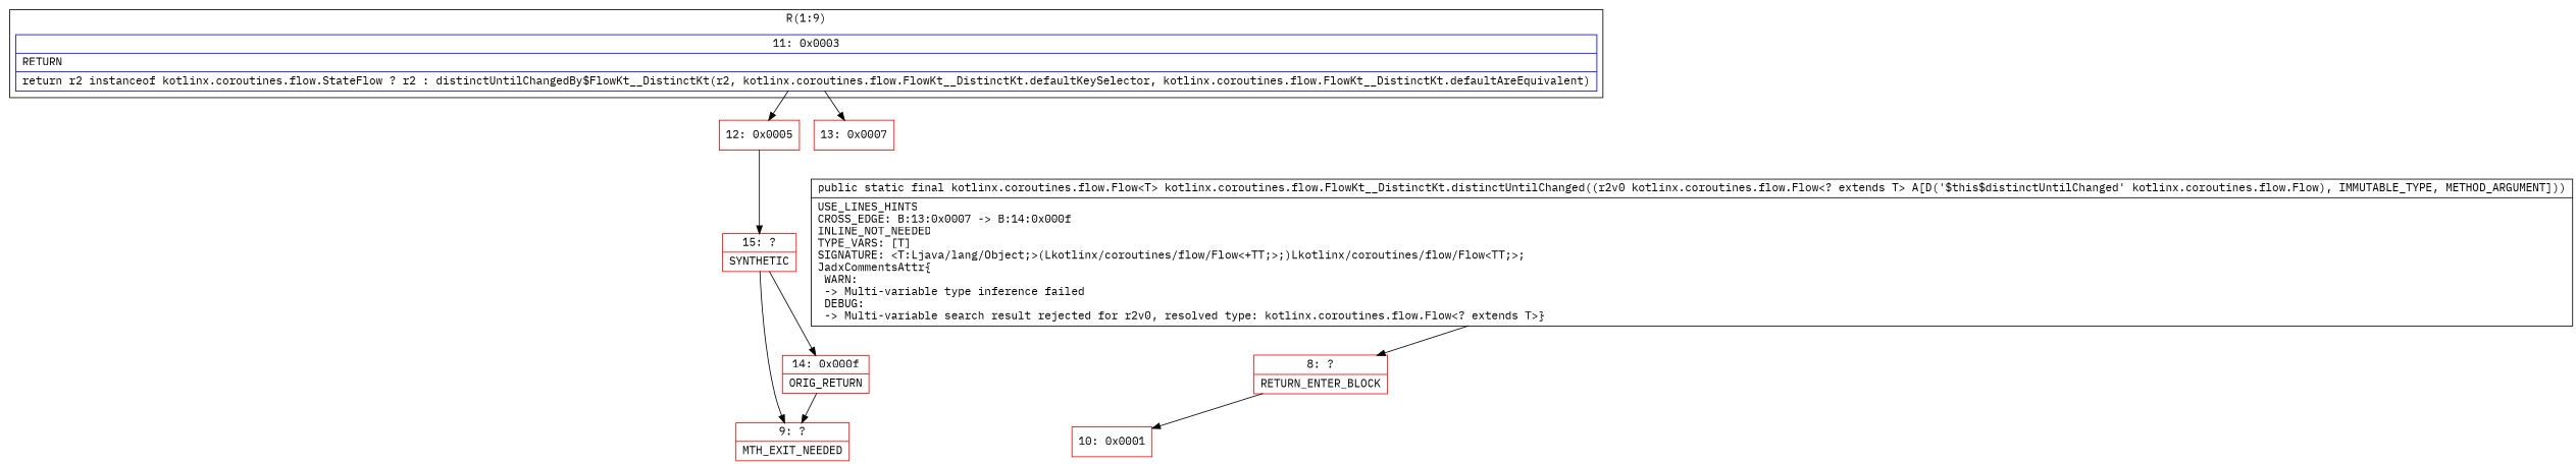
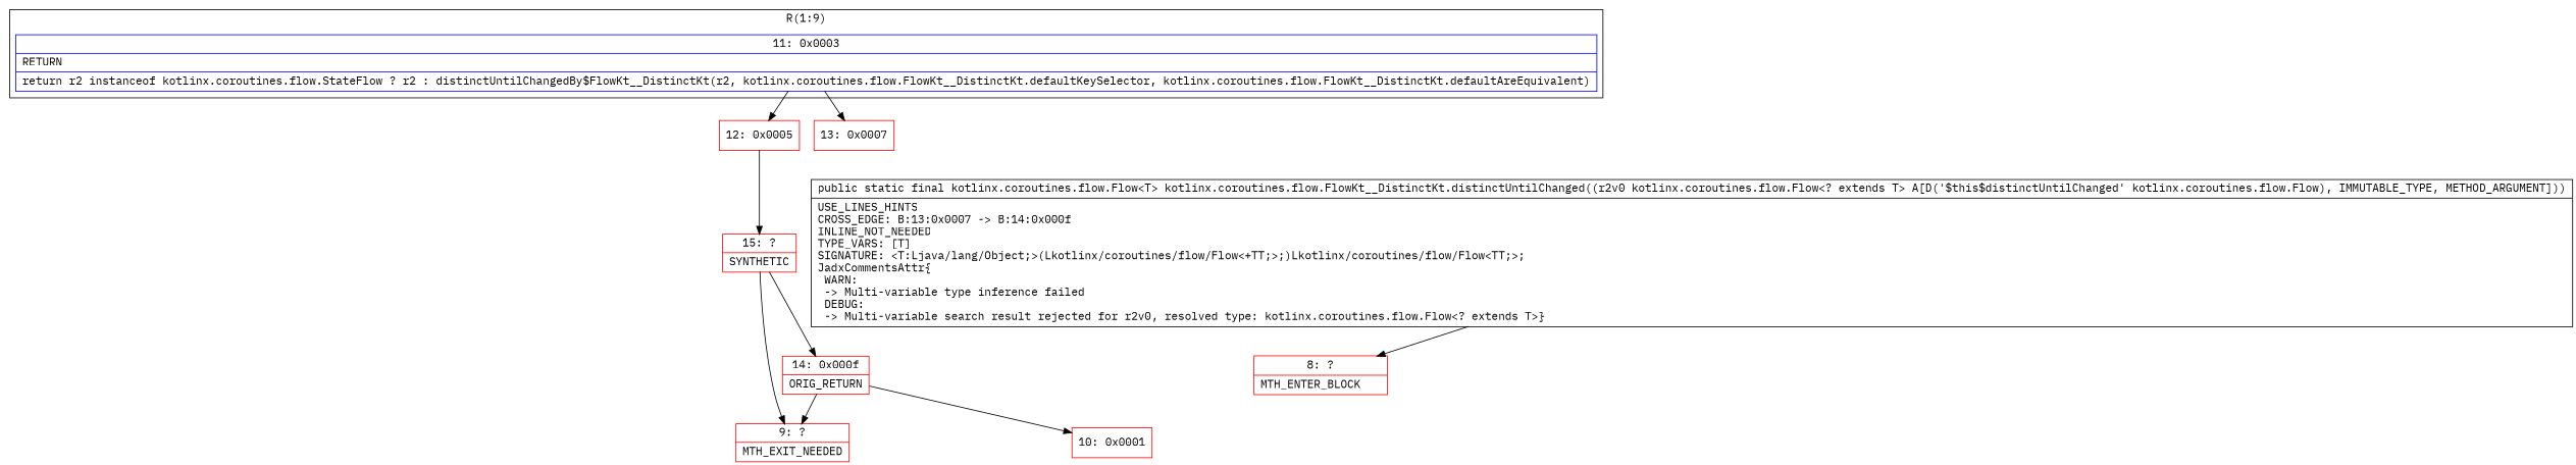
  digraph {
    fontname="IBM Plex Mono"
    node [color=red fontname="IBM Plex Mono" shape=record]
    edge [fontname="IBM Plex Mono"]
    n1 [color=blue label="{11\:\ 0x0003|RETURN\l|return r2 instanceof kotlinx.coroutines.flow.StateFlow ? r2 : distinctUntilChangedBy$FlowKt__DistinctKt(r2, kotlinx.coroutines.flow.FlowKt__DistinctKt.defaultKeySelector, kotlinx.coroutines.flow.FlowKt__DistinctKt.defaultAreEquivalent)\l}"]
    n2 [label="{12\:\ 0x0005}"]
    n3 [label="{13\:\ 0x0007}"]
    n4 [label="{15\:\ ?|SYNTHETIC\l}"]
-   n5 [label="{8\:\ ?|RETURN_ENTER_BLOCK\l}"]
+   n5 [label="{8\:\ ?|MTH_ENTER_BLOCK\l}"]
    n6 [label="{10\:\ 0x0001}"]
    n7 [label="{9\:\ ?|MTH_EXIT_NEEDED\l}"]
    n8 [label="{14\:\ 0x000f|ORIG_RETURN\l}"]
    n9 [label="{public static final kotlinx.coroutines.flow.Flow\<T\> kotlinx.coroutines.flow.FlowKt__DistinctKt.distinctUntilChanged((r2v0 kotlinx.coroutines.flow.Flow\<? extends T\> A[D('$this$distinctUntilChanged' kotlinx.coroutines.flow.Flow), IMMUTABLE_TYPE, METHOD_ARGUMENT]))  | USE_LINES_HINTS\lCROSS_EDGE: B:13:0x0007 \-\> B:14:0x000f\lINLINE_NOT_NEEDED\lTYPE_VARS: [T]\lSIGNATURE: \<T:Ljava\/lang\/Object;\>(Lkotlinx\/coroutines\/flow\/Flow\<+TT;\>;)Lkotlinx\/coroutines\/flow\/Flow\<TT;\>;\lJadxCommentsAttr\{\l WARN: \l \-\> Multi\-variable type inference failed\l DEBUG: \l \-\> Multi\-variable search result rejected for r2v0, resolved type: kotlinx.coroutines.flow.Flow\<? extends T\>\}\l}" color=""]
    subgraph cluster_1 {
      label="R(1:9)"
      n1
    }
    n1 -> n2
    n1 -> n3
    n2 -> n4
    n4 -> n7
    n4 -> n8
-   n5 -> n6
+   n8 -> n6
    n8 -> n7
    n9 -> n5
  }
